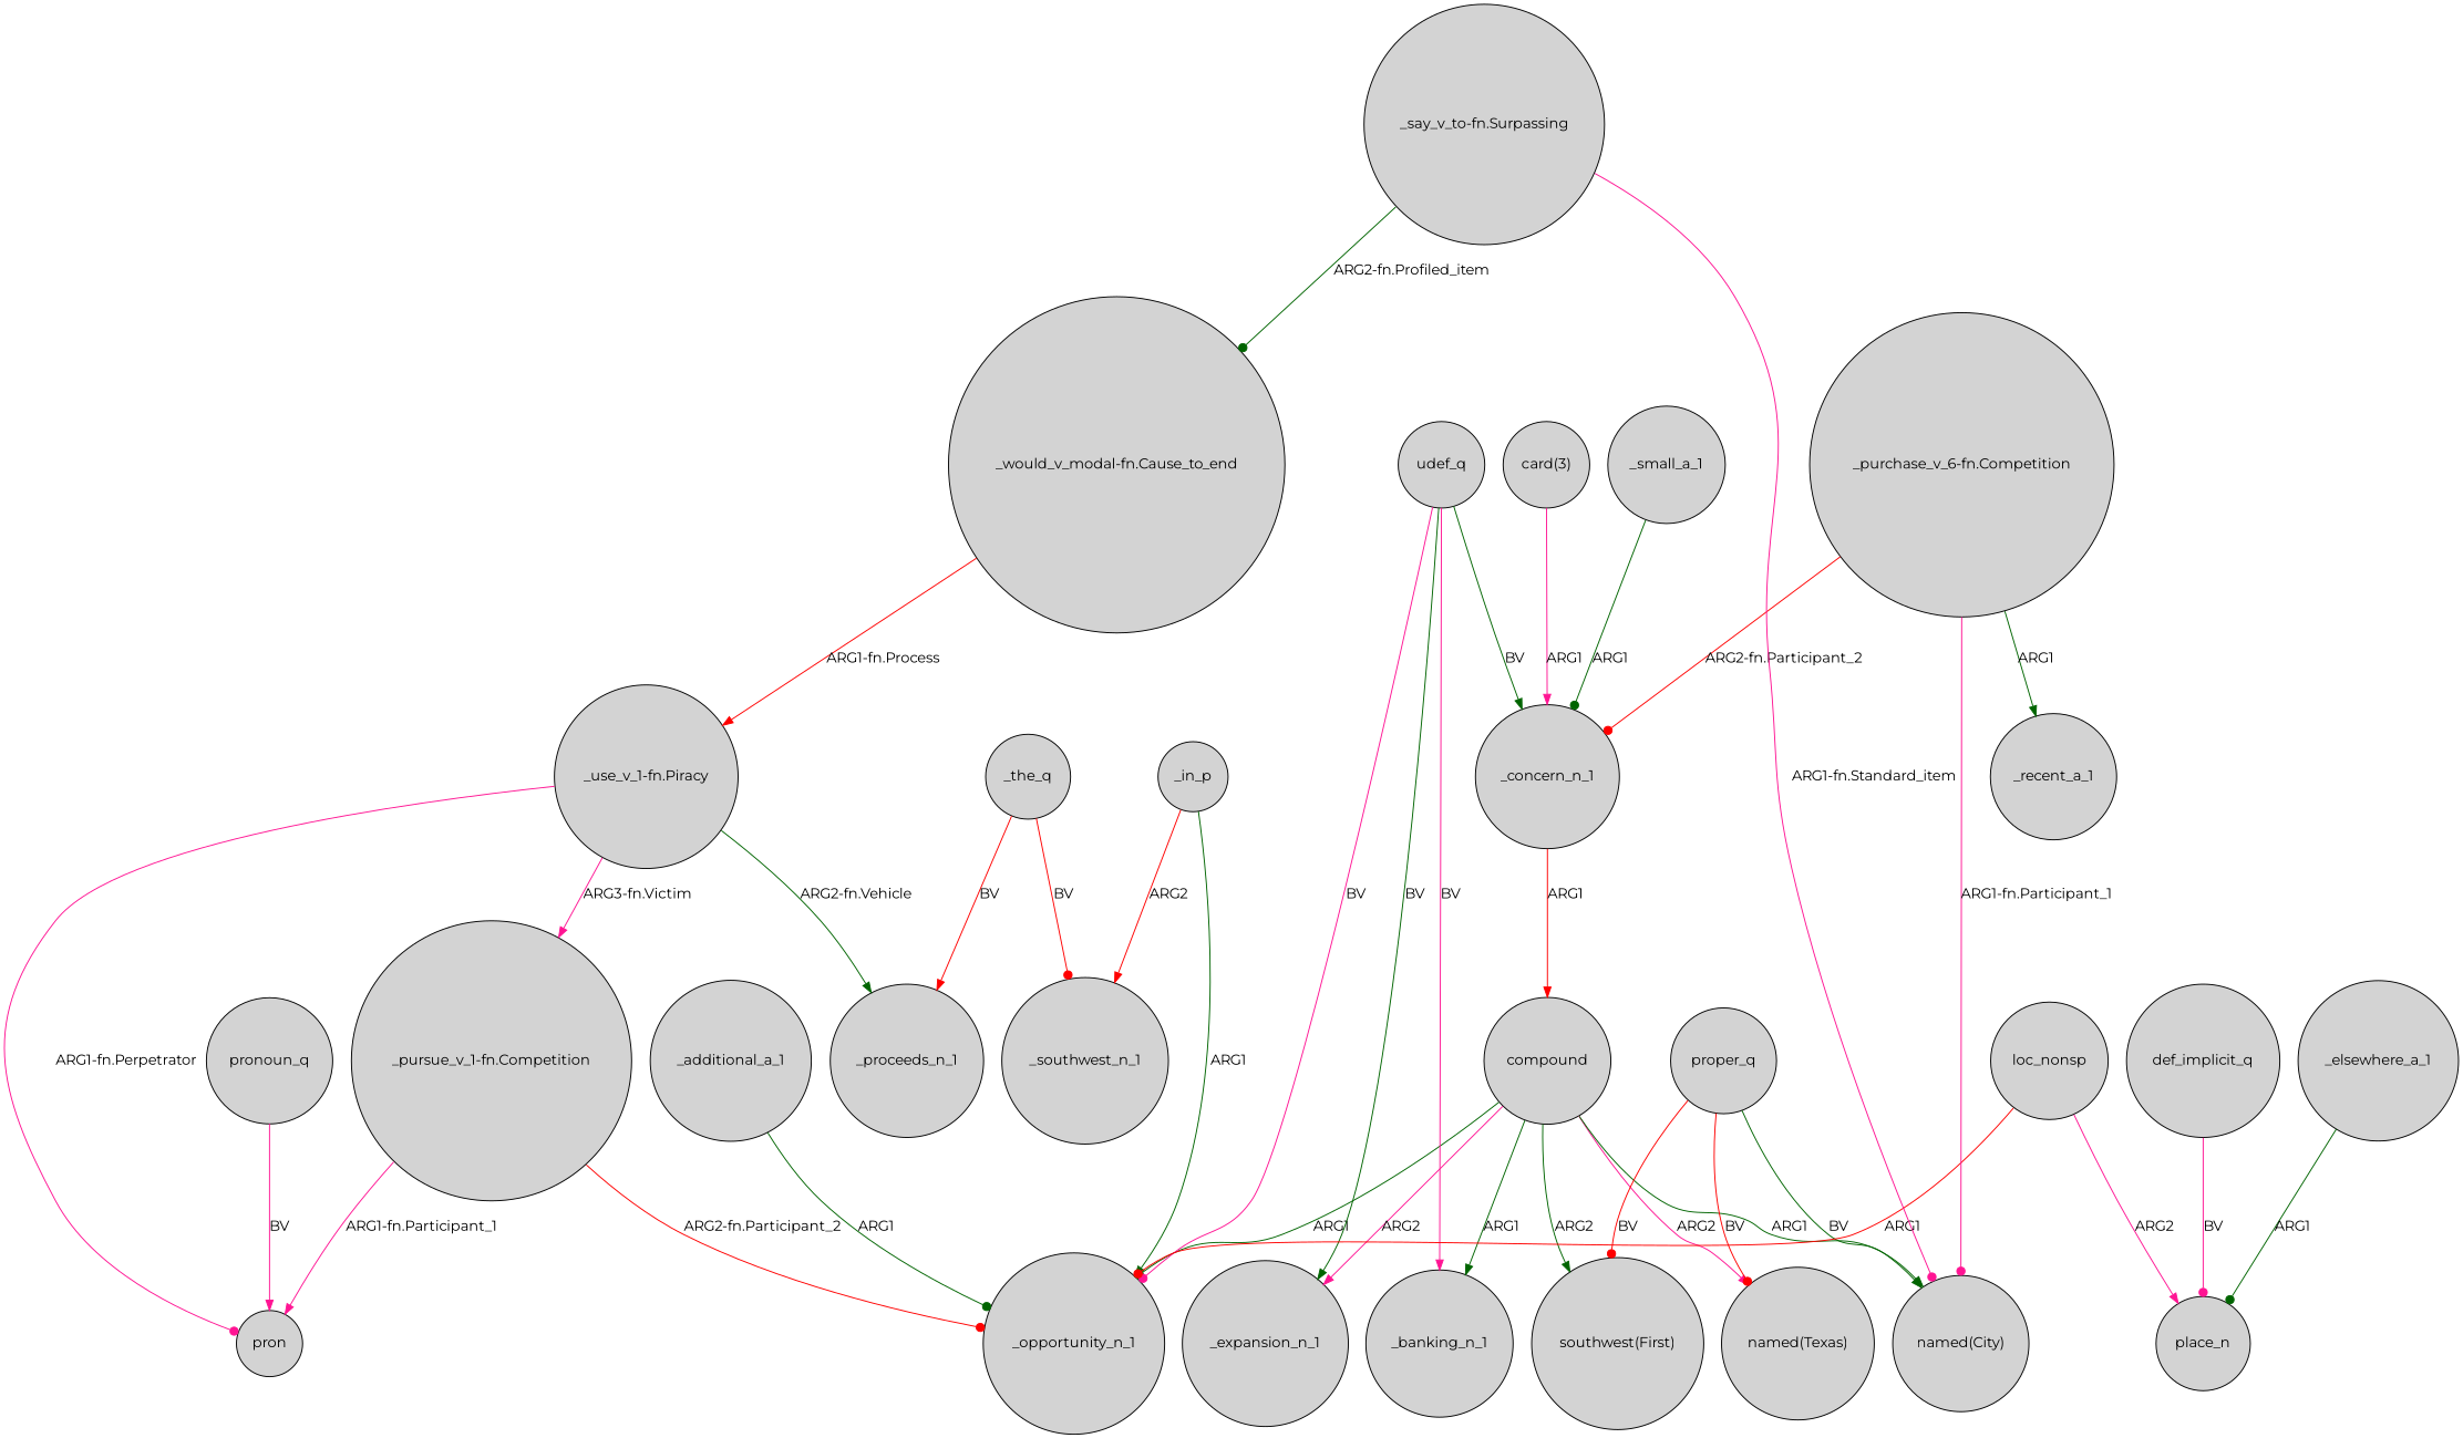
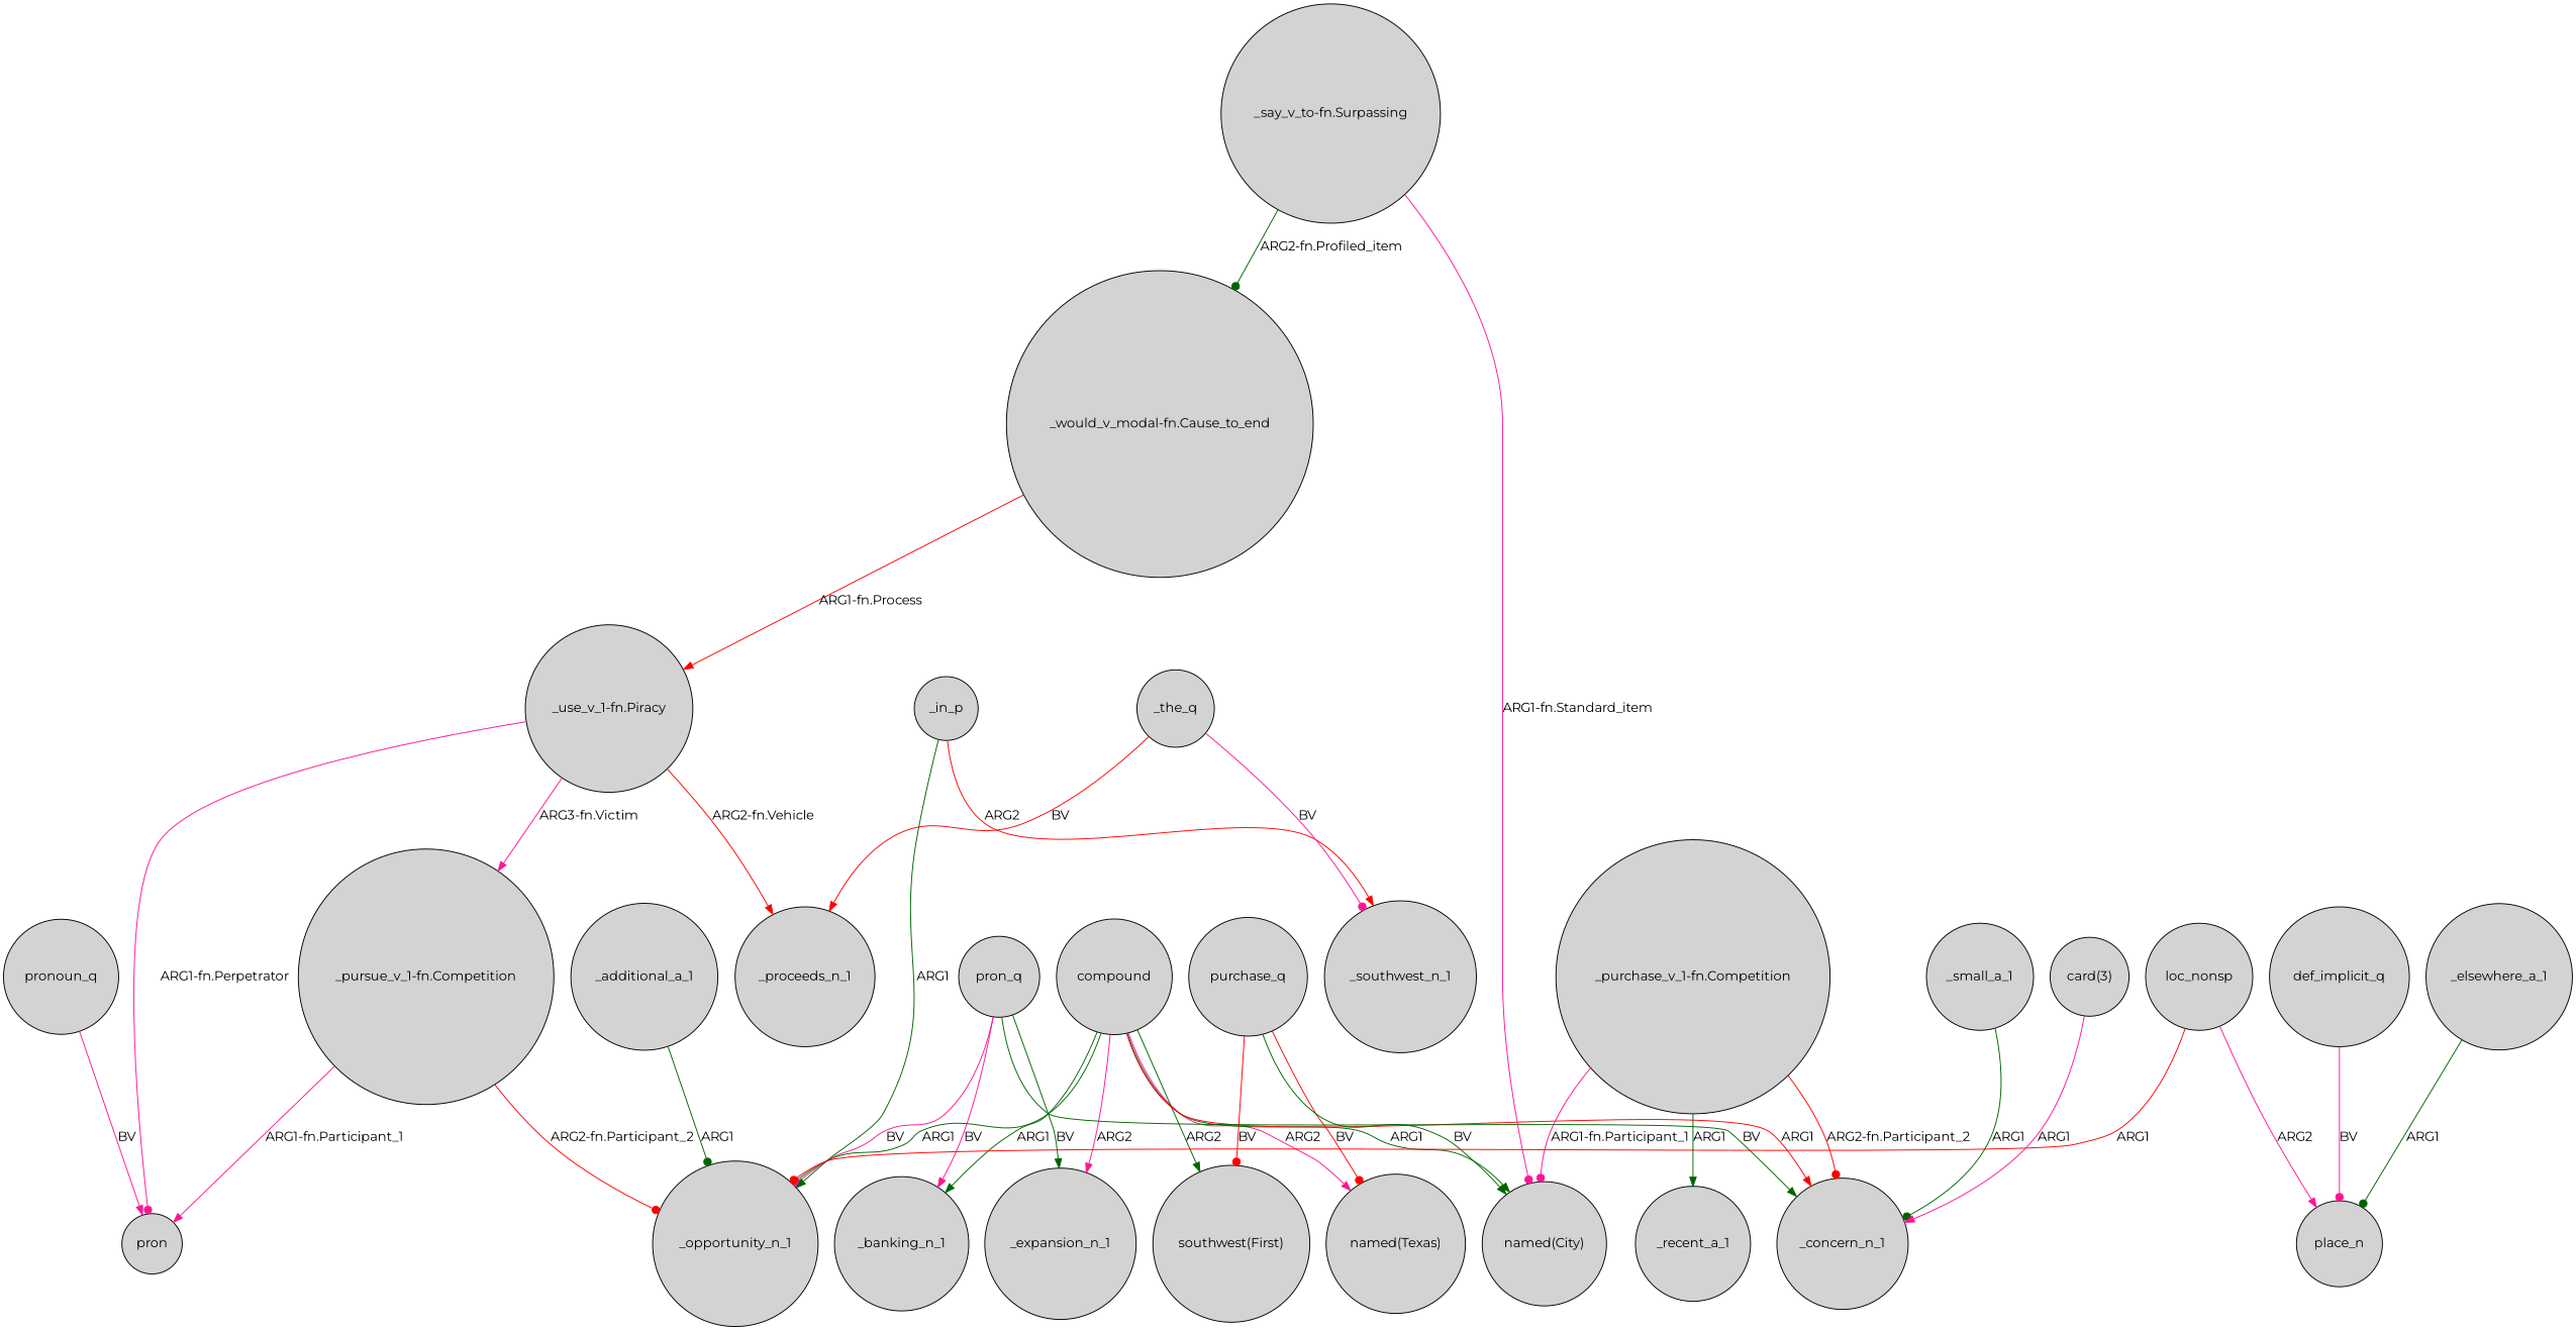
  digraph {
    fontname=Montserrat
    node [fontname=Montserrat shape=circle style=filled]
    edge [arrowhead=normal color=darkgreen fontname=Montserrat]
    compound
    _expansion_n_1
    "named(Texas)"
    "named(City)"
    _opportunity_n_1
    n6 [label="southwest(First)"]
    _banking_n_1
    _concern_n_1
-   proper_q
-   udef_q
+   proper_q [label=purchase_q]
+   udef_q [label=pron_q]
    "_use_v_1-fn.Piracy"
    _proceeds_n_1
    pron
    "_pursue_v_1-fn.Competition"
    def_implicit_q
    place_n
    _in_p
    _southwest_n_1
    _elsewhere_a_1
    loc_nonsp
    "_would_v_modal-fn.Cause_to_end"
    _the_q
-   "_purchase_v_1-fn.Competition" [label="_purchase_v_6-fn.Competition"]
+   "_purchase_v_1-fn.Competition"
    _recent_a_1
    pronoun_q
    "_say_v_to-fn.Surpassing"
    _small_a_1
    _additional_a_1
    "card(3)"
    compound -> _expansion_n_1 [color=deeppink label=ARG2]
    compound -> "named(Texas)" [color=deeppink label=ARG2]
    compound -> "named(City)" [label=ARG1]
    compound -> _opportunity_n_1 [arrowhead=dot label=ARG1]
    compound -> n6 [label=ARG2]
    compound -> _banking_n_1 [label=ARG1]
-   _concern_n_1 -> compound [color=red label=ARG1]
+   compound -> _concern_n_1 [color=red label=ARG1]
    proper_q -> "named(Texas)" [arrowhead=dot color=red label=BV]
    proper_q -> "named(City)" [label=BV]
    proper_q -> n6 [arrowhead=dot color=red label=BV]
    udef_q -> _expansion_n_1 [label=BV]
    udef_q -> _opportunity_n_1 [arrowhead=dot color=deeppink label=BV]
    udef_q -> _banking_n_1 [color=deeppink label=BV]
    udef_q -> _concern_n_1 [label=BV]
-   "_use_v_1-fn.Piracy" -> _proceeds_n_1 [label="ARG2-fn.Vehicle"]
+   "_use_v_1-fn.Piracy" -> _proceeds_n_1 [color=red label="ARG2-fn.Vehicle"]
    "_use_v_1-fn.Piracy" -> pron [arrowhead=dot color=deeppink label="ARG1-fn.Perpetrator"]
    "_use_v_1-fn.Piracy" -> "_pursue_v_1-fn.Competition" [color=deeppink label="ARG3-fn.Victim"]
    "_pursue_v_1-fn.Competition" -> _opportunity_n_1 [arrowhead=dot color=red label="ARG2-fn.Participant_2"]
    "_pursue_v_1-fn.Competition" -> pron [color=deeppink label="ARG1-fn.Participant_1"]
    def_implicit_q -> place_n [arrowhead=dot color=deeppink label=BV]
    _in_p -> _opportunity_n_1 [label=ARG1]
    _in_p -> _southwest_n_1 [color=red label=ARG2]
    _elsewhere_a_1 -> place_n [arrowhead=dot label=ARG1]
    loc_nonsp -> _opportunity_n_1 [arrowhead=dot color=red label=ARG1]
    loc_nonsp -> place_n [color=deeppink label=ARG2]
    "_would_v_modal-fn.Cause_to_end" -> "_use_v_1-fn.Piracy" [color=red label="ARG1-fn.Process"]
    _the_q -> _proceeds_n_1 [color=red label=BV]
-   _the_q -> _southwest_n_1 [arrowhead=dot color=red label=BV]
+   _the_q -> _southwest_n_1 [arrowhead=dot color=deeppink label=BV]
    "_purchase_v_1-fn.Competition" -> "named(City)" [arrowhead=dot color=deeppink label="ARG1-fn.Participant_1"]
    "_purchase_v_1-fn.Competition" -> _concern_n_1 [arrowhead=dot color=red label="ARG2-fn.Participant_2"]
    "_purchase_v_1-fn.Competition" -> _recent_a_1 [label=ARG1]
    pronoun_q -> pron [color=deeppink label=BV]
    "_say_v_to-fn.Surpassing" -> "named(City)" [arrowhead=dot color=deeppink label="ARG1-fn.Standard_item"]
    "_say_v_to-fn.Surpassing" -> "_would_v_modal-fn.Cause_to_end" [arrowhead=dot label="ARG2-fn.Profiled_item"]
    _small_a_1 -> _concern_n_1 [arrowhead=dot label=ARG1]
    _additional_a_1 -> _opportunity_n_1 [arrowhead=dot label=ARG1]
    "card(3)" -> _concern_n_1 [color=deeppink label=ARG1]
  }
